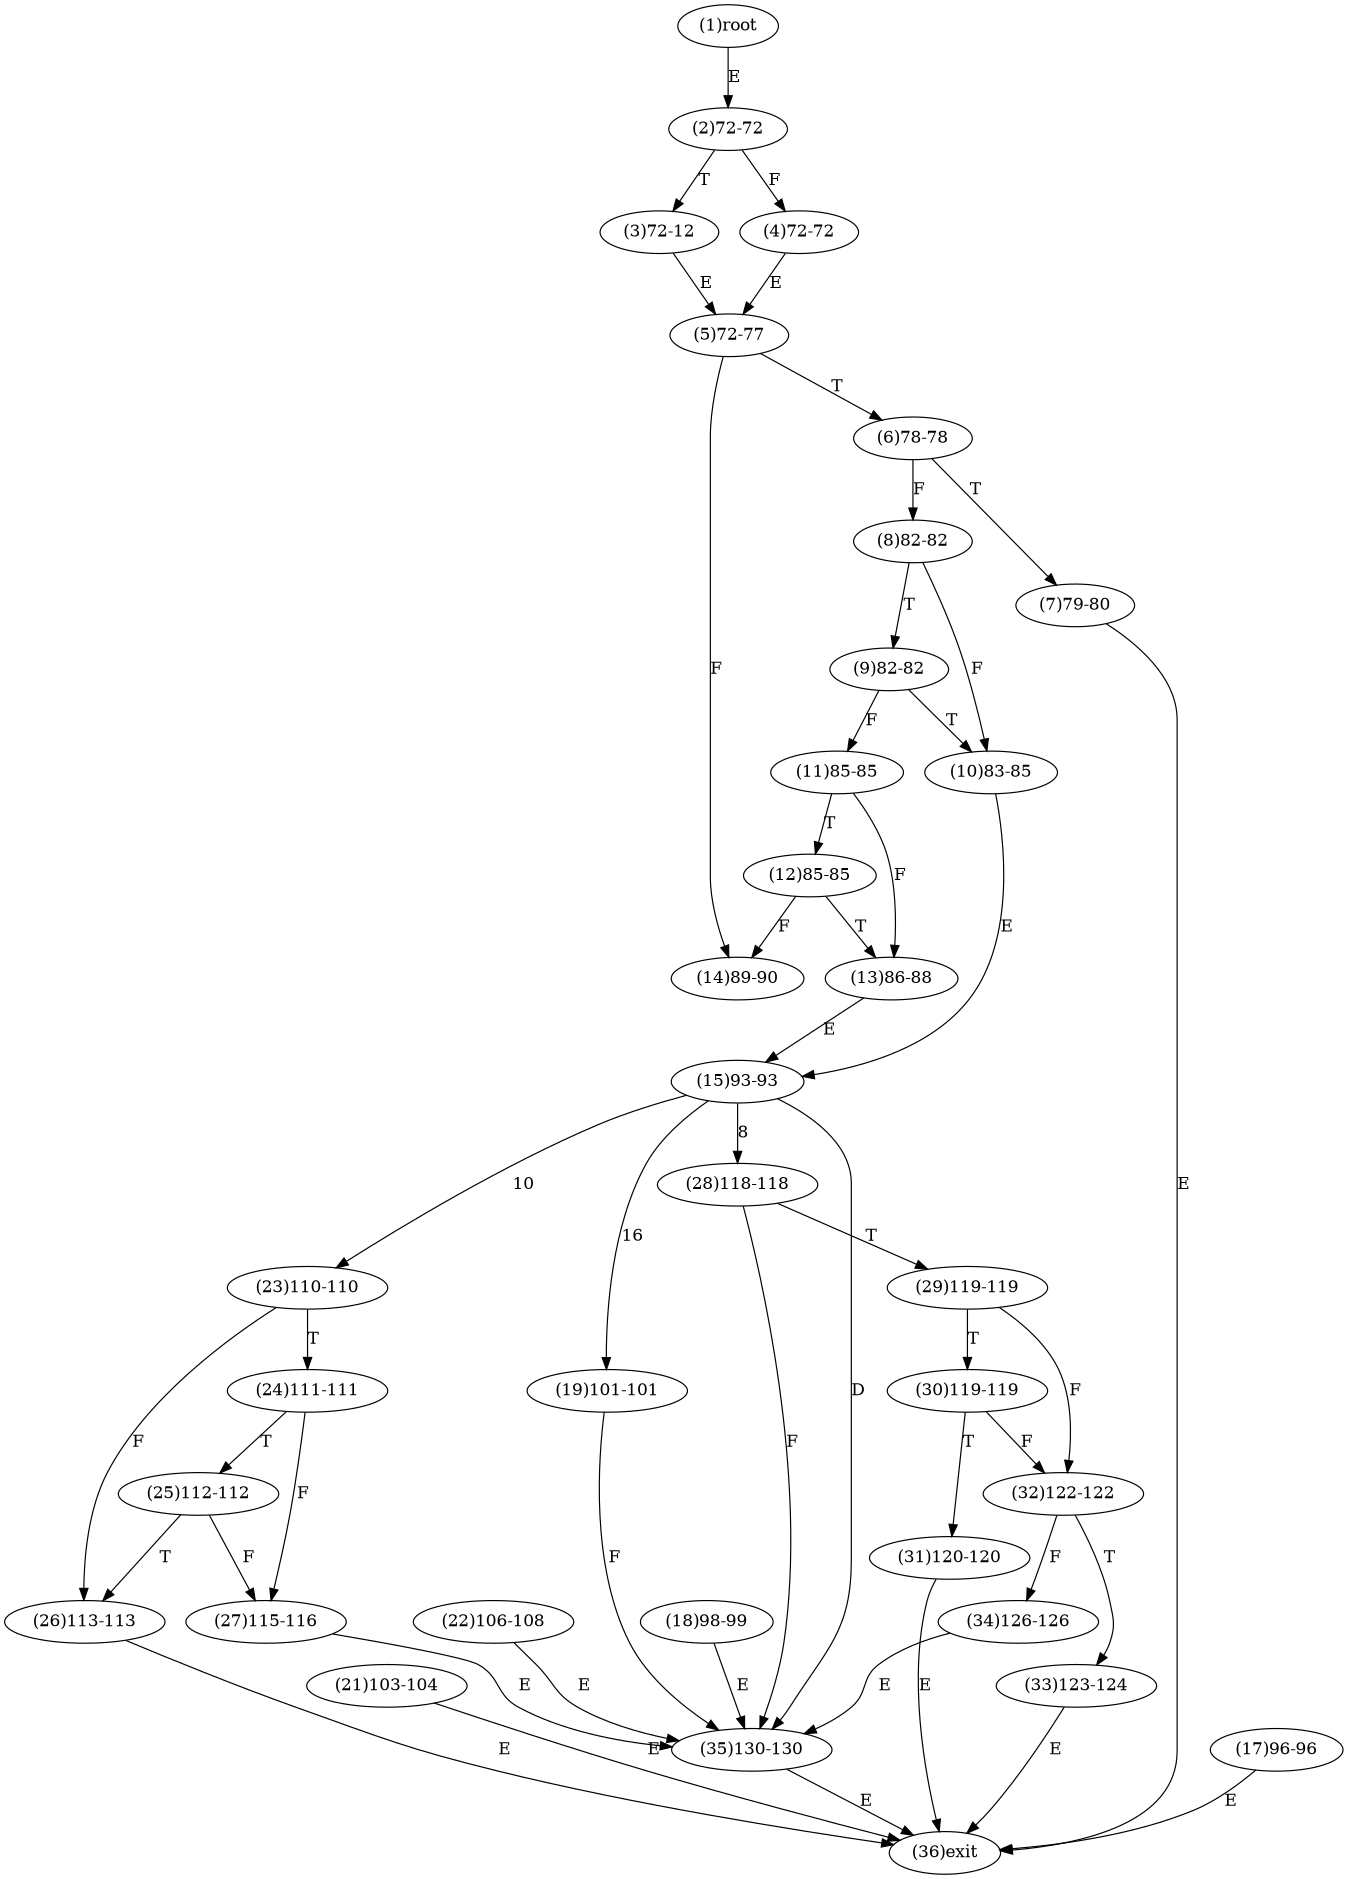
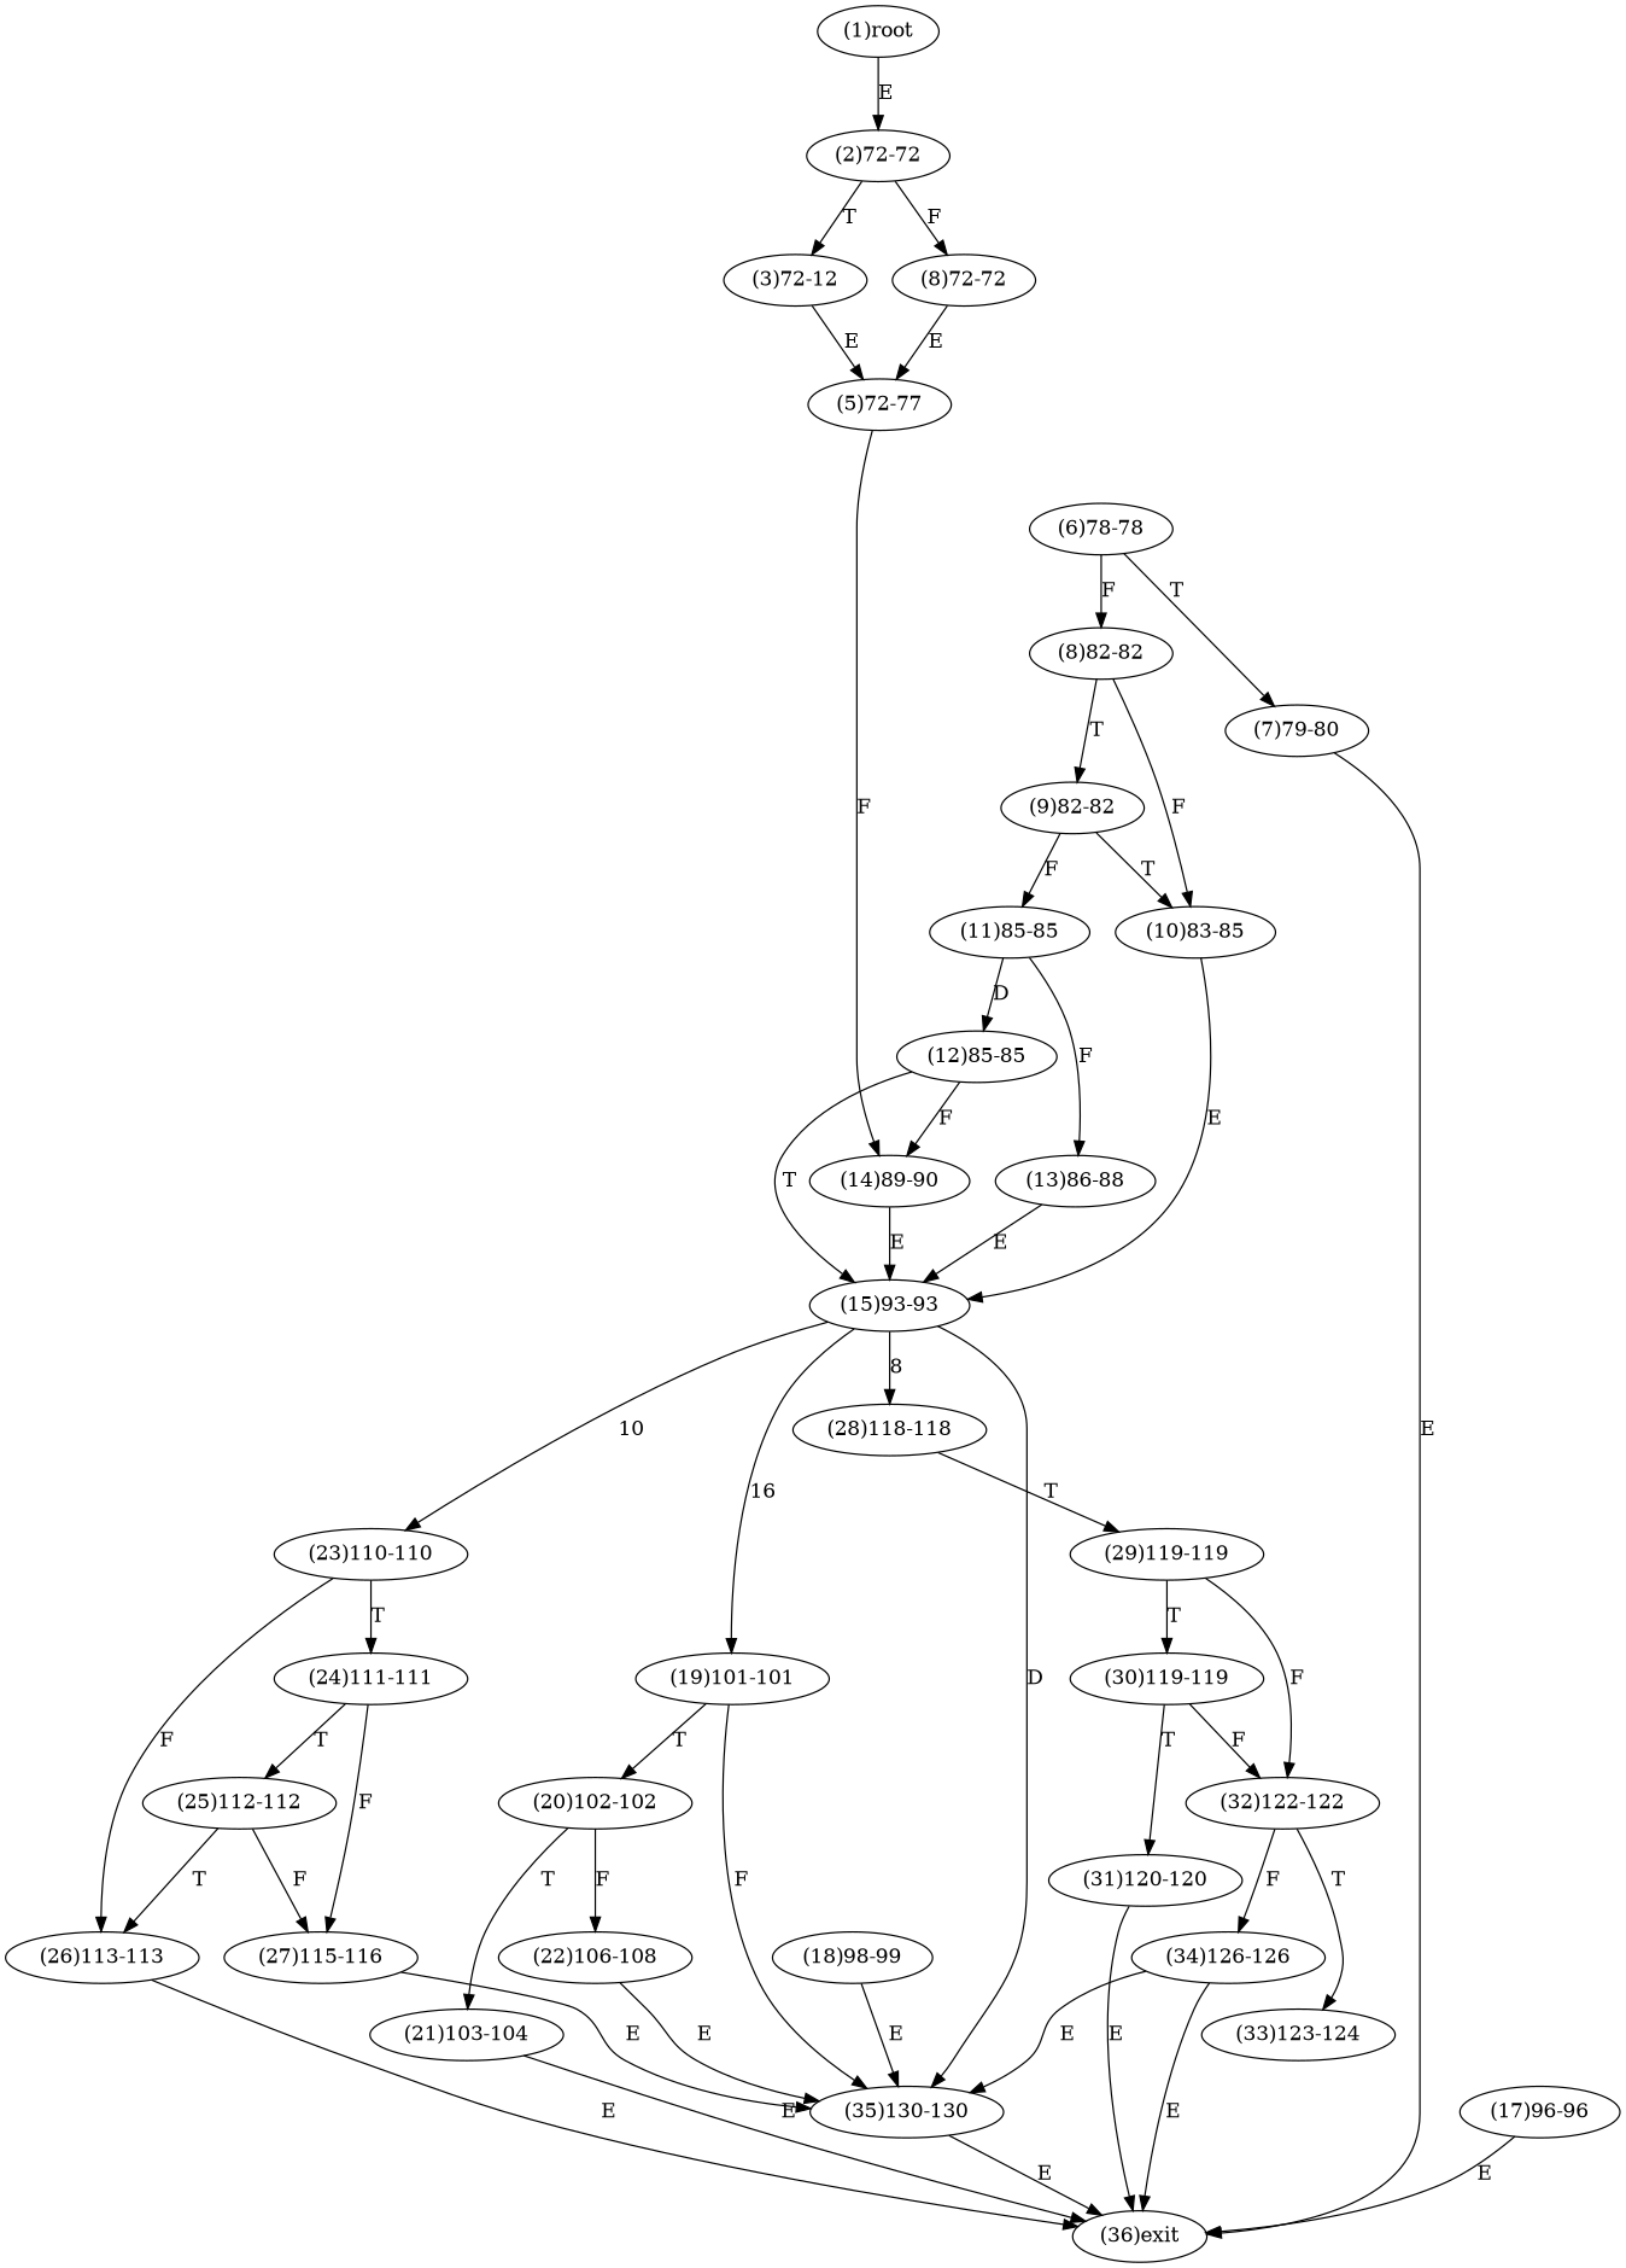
  digraph {
    n1 [label="(1)root"]
    n2 [label="(2)72-72"]
    n3 [label="(3)72-12"]
-   n4 [label="(4)72-72"]
+   n4 [label="(8)72-72"]
    n5 [label="(5)72-77"]
    n6 [label="(6)78-78"]
    n7 [label="(14)89-90"]
    n8 [label="(7)79-80"]
    n9 [label="(8)82-82"]
    n10 [label="(15)93-93"]
    n11 [label="(19)101-101"]
    n12 [label="(23)110-110"]
    n13 [label="(28)118-118"]
    n14 [label="(35)130-130"]
    n15 [label="(36)exit"]
    n16 [label="(9)82-82"]
    n17 [label="(10)83-85"]
    n18 [label="(11)85-85"]
    n19 [label="(12)85-85"]
    n20 [label="(13)86-88"]
+   n21 [label="(20)102-102"]
    n22 [label="(24)111-111"]
    n23 [label="(26)113-113"]
    n24 [label="(29)119-119"]
    n25 [label="(17)96-96"]
    n26 [label="(18)98-99"]
    n27 [label="(21)103-104"]
    n28 [label="(22)106-108"]
    n29 [label="(25)112-112"]
    n30 [label="(27)115-116"]
    n31 [label="(30)119-119"]
    n32 [label="(32)122-122"]
    n33 [label="(31)120-120"]
    n34 [label="(34)126-126"]
    n35 [label="(33)123-124"]
    n1 -> n2 [label=E]
    n2 -> n3 [label=T]
    n2 -> n4 [label=F]
    n3 -> n5 [label=E]
    n4 -> n5 [label=E]
-   n5 -> n6 [label=T]
    n5 -> n7 [label=F]
    n6 -> n8 [label=T]
    n6 -> n9 [label=F]
+   n7 -> n10 [label=E]
    n8 -> n15 [label=E]
    n9 -> n16 [label=T]
    n9 -> n17 [label=F]
    n10 -> n11 [label=16]
    n10 -> n12 [label=10]
    n10 -> n13 [label=8]
    n10 -> n14 [label=D]
    n11 -> n14 [label=F]
+   n11 -> n21 [label=T]
    n12 -> n22 [label=T]
    n12 -> n23 [label=F]
-   n13 -> n14 [label=F]
    n13 -> n24 [label=T]
    n14 -> n15 [label=E]
    n16 -> n17 [label=T]
    n16 -> n18 [label=F]
    n17 -> n10 [label=E]
-   n18 -> n19 [label=T]
+   n18 -> n19 [label=D]
    n18 -> n20 [label=F]
    n19 -> n7 [label=F]
-   n19 -> n20 [label=T]
+   n19 -> n10 [label=T]
    n20 -> n10 [label=E]
+   n21 -> n27 [label=T]
+   n21 -> n28 [label=F]
    n22 -> n29 [label=T]
    n22 -> n30 [label=F]
    n23 -> n15 [label=E]
    n24 -> n31 [label=T]
    n24 -> n32 [label=F]
    n25 -> n15 [label=E]
    n26 -> n14 [label=E]
    n27 -> n15 [label=E]
    n28 -> n14 [label=E]
    n29 -> n23 [label=T]
    n29 -> n30 [label=F]
    n30 -> n14 [label=E]
    n31 -> n32 [label=F]
    n31 -> n33 [label=T]
    n32 -> n34 [label=F]
    n32 -> n35 [label=T]
    n33 -> n15 [label=E]
    n34 -> n14 [label=E]
-   n35 -> n15 [label=E]
+   n34 -> n15 [label=E]
  }
